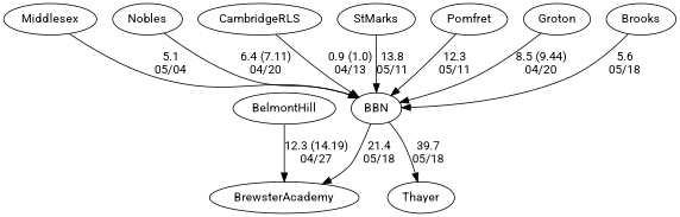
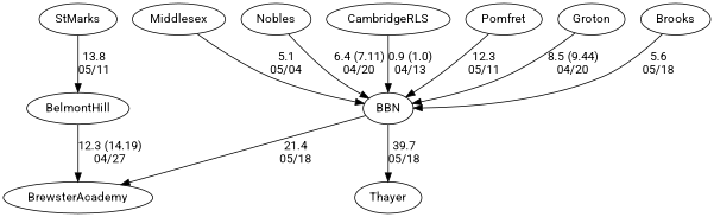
  digraph {
    fontname=Roboto
    node [fontname=Roboto]
    edge [fontname=Roboto random=random weight=95]
    BBN
    Thayer
    BrewsterAcademy
    Middlesex
    Nobles
    CambridgeRLS
    StMarks
    Pomfret
    BelmontHill
    Groton
    Brooks
    BBN -> Thayer [label="39.7\n05/18" weight=61]
    BBN -> BrewsterAcademy [label="21.4\n05/18" weight=79]
    Middlesex -> BBN [label="5.1\n05/04"]
    Nobles -> BBN [label="6.4 (7.11)\n04/20" weight=94]
    CambridgeRLS -> BBN [label="0.9 (1.0)\n04/13" weight=100]
-   StMarks -> BBN [label="13.8\n05/11" weight=87]
+   StMarks -> BelmontHill [label="13.8\n05/11" weight=87]
    Pomfret -> BBN [label="12.3\n05/11" weight=88]
    BelmontHill -> BrewsterAcademy [label="12.3 (14.19)\n04/27" weight=88]
    Groton -> BBN [label="8.5 (9.44)\n04/20" weight=92]
    Brooks -> BBN [label="5.6\n05/18"]
  }
